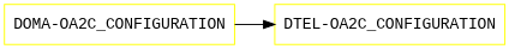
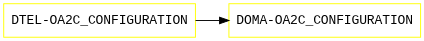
  digraph {
    rankdir=LR
    fontname="Liberation Mono"
    node [color=yellow shape=box fontname="Liberation Mono"]
    "DTEL-OA2C_CONFIGURATION"
    "DOMA-OA2C_CONFIGURATION"
-   "DOMA-OA2C_CONFIGURATION" -> "DTEL-OA2C_CONFIGURATION" [fontname="Liberation Mono"]
+   "DTEL-OA2C_CONFIGURATION" -> "DOMA-OA2C_CONFIGURATION" [fontname="Liberation Mono"]
  }
